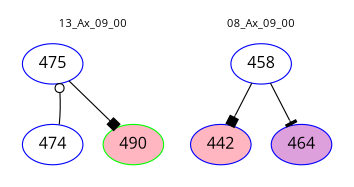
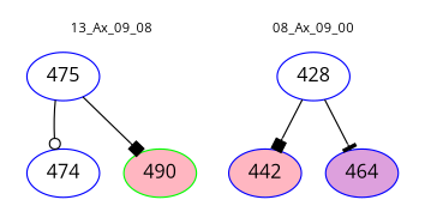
  digraph {
    fontname="Open Sans"
    node [color=blue fillcolor=white fontname="Open Sans" style=filled]
    edge [arrowhead=box color=black fontname="Open Sans"]
    n1 [label=475]
    n2 [label=474]
    n3 [color=green fillcolor=lightpink label=490]
-   n4 [label=458]
+   n4 [label=428]
    n5 [fillcolor=lightpink label=442]
    n6 [fillcolor=plum label=464]
    subgraph cluster_1 {
      color=white
      fontsize=10
-     label="13_Ax_09_00"
+     label="13_Ax_09_08"
      n1
      n2
      n3
    }
    subgraph cluster_2 {
      color=white
      fontsize=10
      label="08_Ax_09_00"
      n4
      n5
      n6
    }
-   n2 -> n1 [arrowhead=odot]
+   n1 -> n2 [arrowhead=odot]
    n1 -> n3
    n4 -> n5
    n4 -> n6 [arrowhead=tee]
  }
